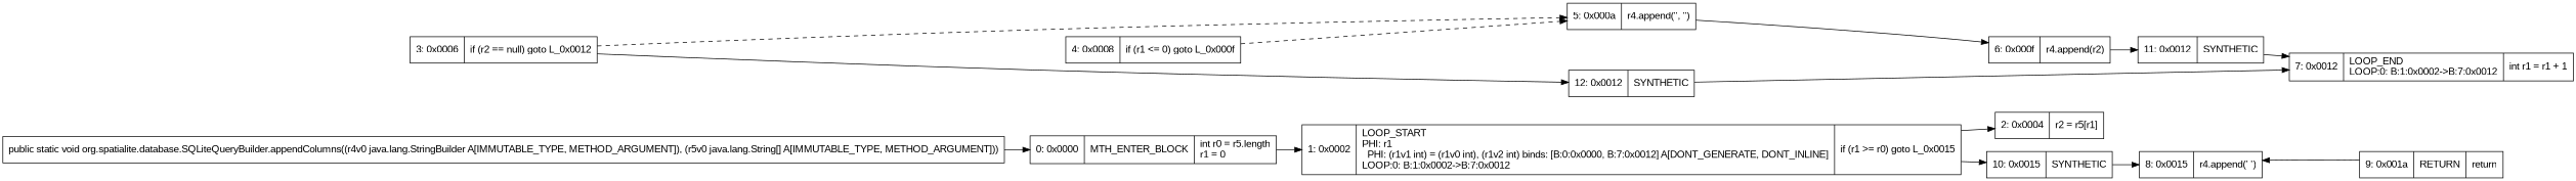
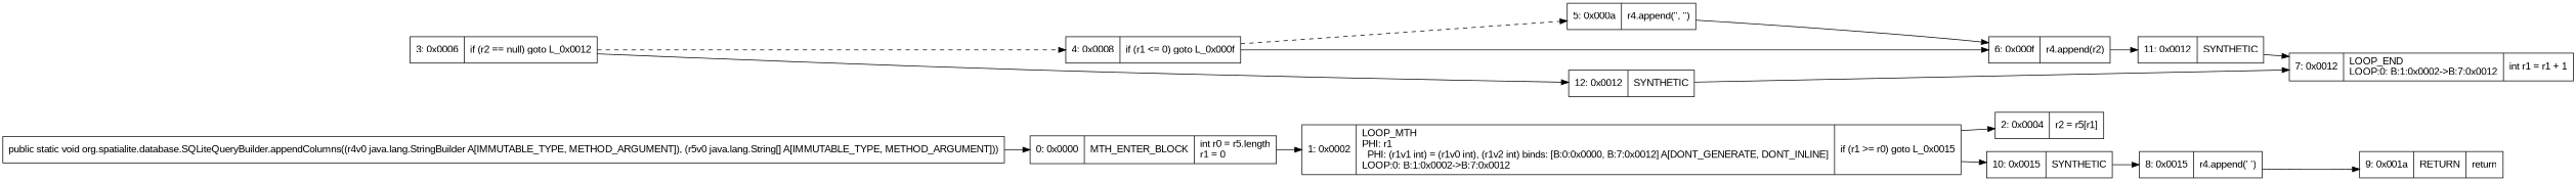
  digraph {
    fontname="Liberation Sans"
    rankdir=LR
    node [fontname="Liberation Sans" shape=record]
    edge [fontname="Liberation Sans"]
    n1 [label="{0\:\ 0x0000|MTH_ENTER_BLOCK\l|int r0 = r5.length\lr1 = 0\l}"]
-   n2 [label="{1\:\ 0x0002|LOOP_START\lPHI: r1 \l  PHI: (r1v1 int) = (r1v0 int), (r1v2 int) binds: [B:0:0x0000, B:7:0x0012] A[DONT_GENERATE, DONT_INLINE]\lLOOP:0: B:1:0x0002\-\>B:7:0x0012\l|if (r1 \>= r0) goto L_0x0015\l}"]
+   n2 [label="{1\:\ 0x0002|LOOP_MTH\lPHI: r1 \l  PHI: (r1v1 int) = (r1v0 int), (r1v2 int) binds: [B:0:0x0000, B:7:0x0012] A[DONT_GENERATE, DONT_INLINE]\lLOOP:0: B:1:0x0002\-\>B:7:0x0012\l|if (r1 \>= r0) goto L_0x0015\l}"]
    n3 [label="{2\:\ 0x0004|r2 = r5[r1]\l}"]
    n4 [label="{10\:\ 0x0015|SYNTHETIC\l}"]
    n5 [label="{8\:\ 0x0015|r4.append(' ')\l}"]
    n6 [label="{3\:\ 0x0006|if (r2 == null) goto L_0x0012\l}"]
    n7 [label="{4\:\ 0x0008|if (r1 \<= 0) goto L_0x000f\l}"]
    n8 [label="{12\:\ 0x0012|SYNTHETIC\l}"]
    n9 [label="{5\:\ 0x000a|r4.append(\", \")\l}"]
    n10 [label="{6\:\ 0x000f|r4.append(r2)\l}"]
    n11 [label="{7\:\ 0x0012|LOOP_END\lLOOP:0: B:1:0x0002\-\>B:7:0x0012\l|int r1 = r1 + 1\l}"]
    n12 [label="{11\:\ 0x0012|SYNTHETIC\l}"]
    n13 [label="{9\:\ 0x001a|RETURN\l|return\l}"]
    n14 [label="{public static void org.spatialite.database.SQLiteQueryBuilder.appendColumns((r4v0 java.lang.StringBuilder A[IMMUTABLE_TYPE, METHOD_ARGUMENT]), (r5v0 java.lang.String[] A[IMMUTABLE_TYPE, METHOD_ARGUMENT])) }"]
    n1 -> n2
    n2 -> n3 [style=solid]
    n2 -> n4
    n4 -> n5
-   n13 -> n5
-   n6 -> n9 [style=dashed]
+   n5 -> n13
+   n6 -> n7 [style=dashed]
    n6 -> n8
    n7 -> n9 [style=dashed]
+   n7 -> n10
    n8 -> n11
    n9 -> n10
    n10 -> n12
    n12 -> n11
    n14 -> n1
  }
